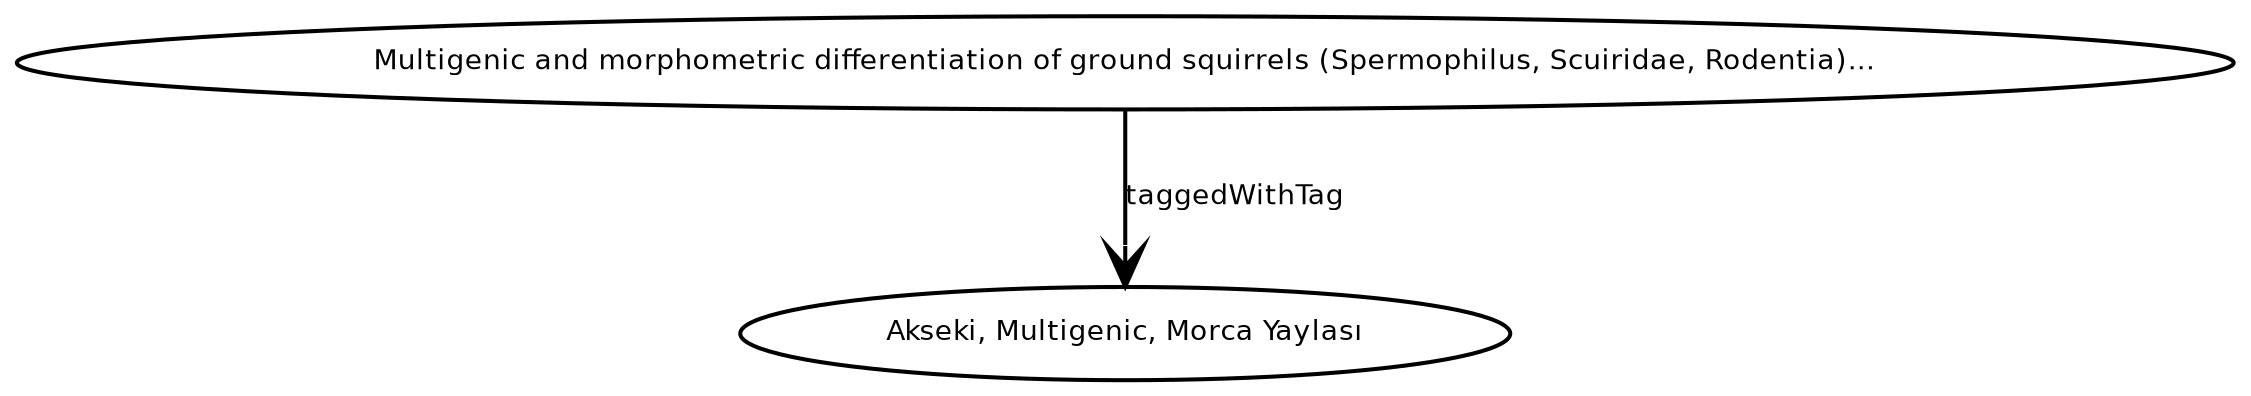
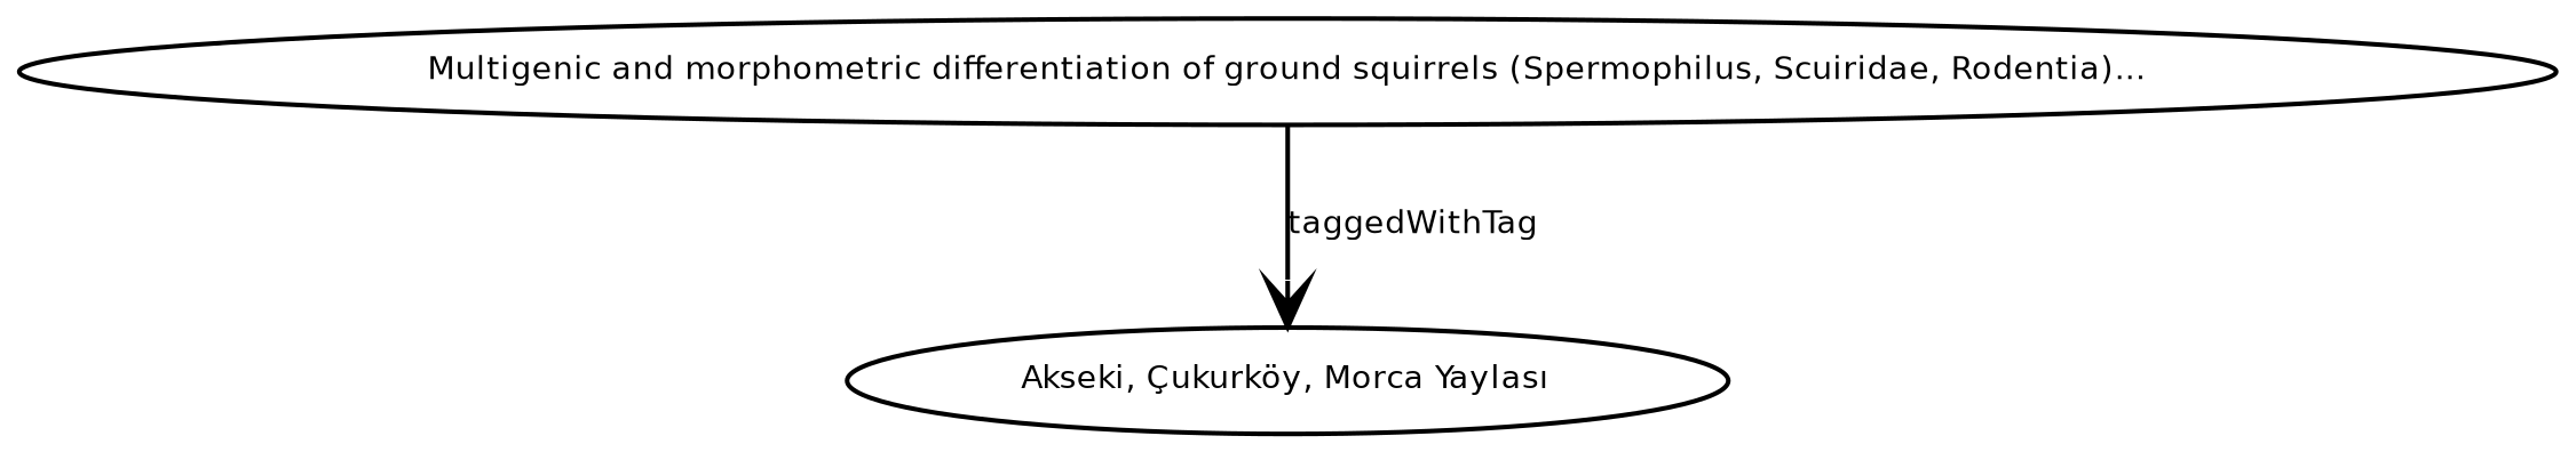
  digraph {
    node [fontname=Helvetica fontsize=7]
-   n1 [height=0.27433100247 label="Akseki, Multigenic, Morca Yaylası" width=0.27433100247]
+   n1 [height=0.27433100247 label="Akseki, Çukurköy, Morca Yaylası" width=0.27433100247]
    n2 [height=0.27433100247 label="Multigenic and morphometric differentiation of ground squirrels (Spermophilus, Scuiridae, Rodentia)..." width=0.27433100247]
    n2 -> n1 [fontname=Helvetica fontsize=7 label=taggedWithTag arrowhead=vee]
  }
